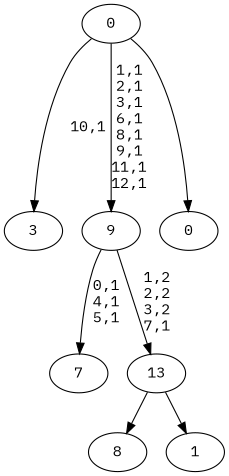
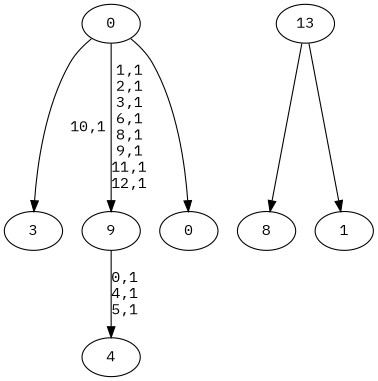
  digraph {
    fontname="IBM Plex Mono"
    node [fontname="IBM Plex Mono"]
    edge [fontname="IBM Plex Mono"]
-   n1 [label=7]
+   n1 [label=4]
    n2 [label=3]
    n3 [label=8]
    n4 [label=1]
    n5 [label=13]
    9
    n7 [label=0]
    0
    n5 -> n3
    n5 -> n4
    9 -> n1 [label="0,1\n4,1\n5,1"]
-   9 -> n5 [label="1,2\n2,2\n3,2\n7,1"]
    0 -> n2 [label="10,1"]
    0 -> 9 [label="1,1\n2,1\n3,1\n6,1\n8,1\n9,1\n11,1\n12,1"]
    0 -> n7
  }
